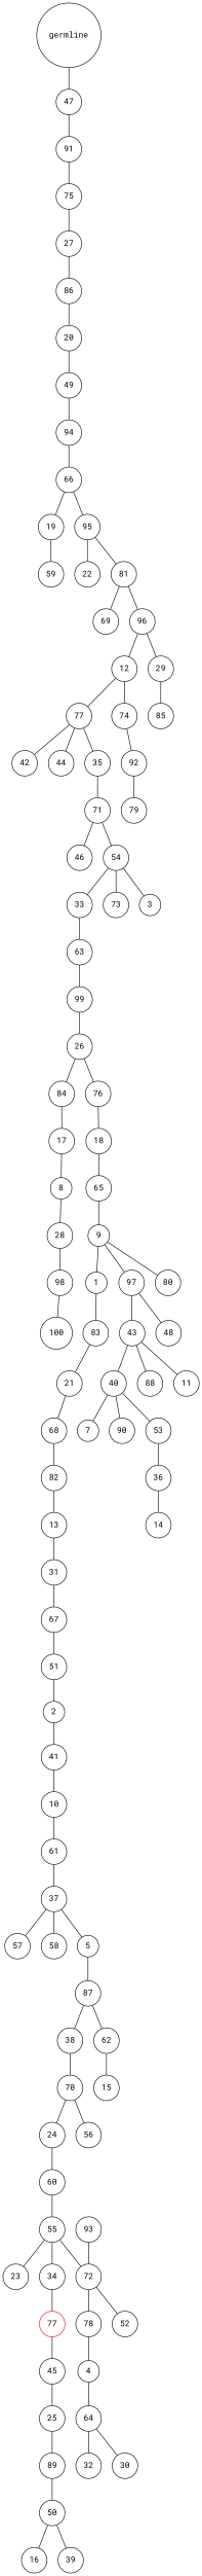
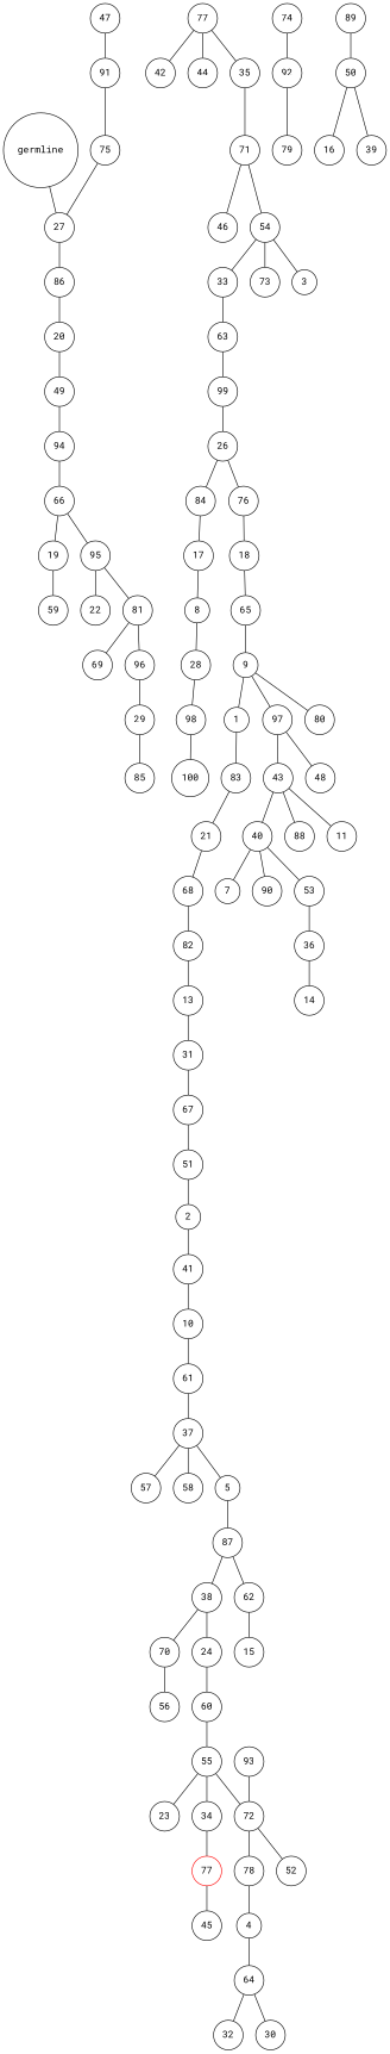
  graph {
    fontname="Roboto Mono"
    rankdir=UD
    splines=line
    node [fontname="Roboto Mono" shape=circle]
    edge [fontname="Roboto Mono"]
    n1 [label=germline]
    n2 [label=47]
    n3 [label=91]
    n4 [label=75]
    n5 [label=27]
    n6 [label=86]
    n7 [label=20]
    n8 [label=49]
    n9 [label=94]
    n10 [label=66]
    n11 [label=19]
    n12 [label=95]
    n13 [label=59]
    n14 [label=22]
    n15 [label=81]
    n16 [label=69]
    n17 [label=96]
-   n18 [label=12]
    n19 [label=29]
    n20 [label=77]
    n21 [label=74]
    n22 [label=85]
    n23 [label=42]
    n24 [label=44]
    n25 [label=35]
    n26 [label=92]
    n27 [label=71]
    n28 [label=46]
    n29 [label=54]
    n30 [label=33]
    n31 [label=73]
    n32 [label=3]
    n33 [label=63]
    n34 [label=99]
    n35 [label=26]
    n36 [label=84]
    n37 [label=76]
    n38 [label=17]
    n39 [label=18]
    n40 [label=8]
    n41 [label=28]
    n42 [label=98]
    n43 [label=100]
    n44 [label=65]
    n45 [label=9]
    n46 [label=1]
    n47 [label=97]
    n48 [label=80]
    n49 [label=83]
    n50 [label=43]
    n51 [label=48]
    n52 [label=21]
    n53 [label=68]
    n54 [label=82]
    n55 [label=13]
    n56 [label=31]
    n57 [label=67]
    n58 [label=51]
    n59 [label=2]
    n60 [label=41]
    n61 [label=10]
    n62 [label=61]
    n63 [label=37]
    n64 [label=57]
    n65 [label=58]
    n66 [label=5]
    n67 [label=87]
    n68 [label=38]
    n69 [label=62]
    n70 [label=70]
    n71 [label=15]
    n72 [label=24]
    n73 [label=56]
    n74 [label=60]
    n75 [label=55]
    n76 [label=23]
    n77 [label=34]
    n78 [label=72]
    n79 [color=red label=77]
    n80 [label=93]
    n81 [label=45]
-   n82 [label=25]
    n83 [label=89]
    n84 [label=50]
    n85 [label=16]
    n86 [label=39]
    n87 [label=78]
    n88 [label=52]
    n89 [label=4]
    n90 [label=64]
    n91 [label=32]
    n92 [label=30]
    n93 [label=40]
    n94 [label=88]
    n95 [label=11]
    n96 [label=7]
    n97 [label=90]
    n98 [label=53]
    n99 [label=36]
    n100 [label=14]
    n101 [label=79]
-   n1 -- n2
+   n1 -- n5
    n2 -- n3
    n3 -- n4
    n4 -- n5
    n5 -- n6
    n6 -- n7
    n7 -- n8
    n8 -- n9
    n9 -- n10
    n10 -- n11
    n10 -- n12
    n11 -- n13
    n12 -- n14
    n12 -- n15
    n15 -- n16
    n15 -- n17
-   n17 -- n18
    n17 -- n19
-   n18 -- n20
-   n18 -- n21
    n19 -- n22
    n20 -- n23
    n20 -- n24
    n20 -- n25
    n21 -- n26
    n25 -- n27
    n26 -- n101
    n27 -- n28
    n27 -- n29
    n29 -- n30
    n29 -- n31
    n29 -- n32
    n30 -- n33
    n33 -- n34
    n34 -- n35
    n35 -- n36
    n35 -- n37
    n36 -- n38
    n37 -- n39
    n38 -- n40
    n39 -- n44
    n40 -- n41
    n41 -- n42
    n42 -- n43
    n44 -- n45
    n45 -- n46
    n45 -- n47
    n45 -- n48
    n46 -- n49
    n47 -- n50
    n47 -- n51
    n49 -- n52
    n50 -- n93
    n50 -- n94
    n50 -- n95
    n52 -- n53
    n53 -- n54
    n54 -- n55
    n55 -- n56
    n56 -- n57
    n57 -- n58
    n58 -- n59
    n59 -- n60
    n60 -- n61
    n61 -- n62
    n62 -- n63
    n63 -- n64
    n63 -- n65
    n63 -- n66
    n66 -- n67
    n67 -- n68
    n67 -- n69
    n68 -- n70
    n69 -- n71
-   n70 -- n72
+   n68 -- n72
    n70 -- n73
    n72 -- n74
    n74 -- n75
    n75 -- n76
    n75 -- n77
    n75 -- n78
    n77 -- n79
    n78 -- n87
    n78 -- n88
    n79 -- n81
    n80 -- n78
-   n81 -- n82
-   n82 -- n83
    n83 -- n84
    n84 -- n85
    n84 -- n86
    n87 -- n89
    n89 -- n90
    n90 -- n91
    n90 -- n92
    n93 -- n96
    n93 -- n97
    n93 -- n98
    n98 -- n99
    n99 -- n100
  }
